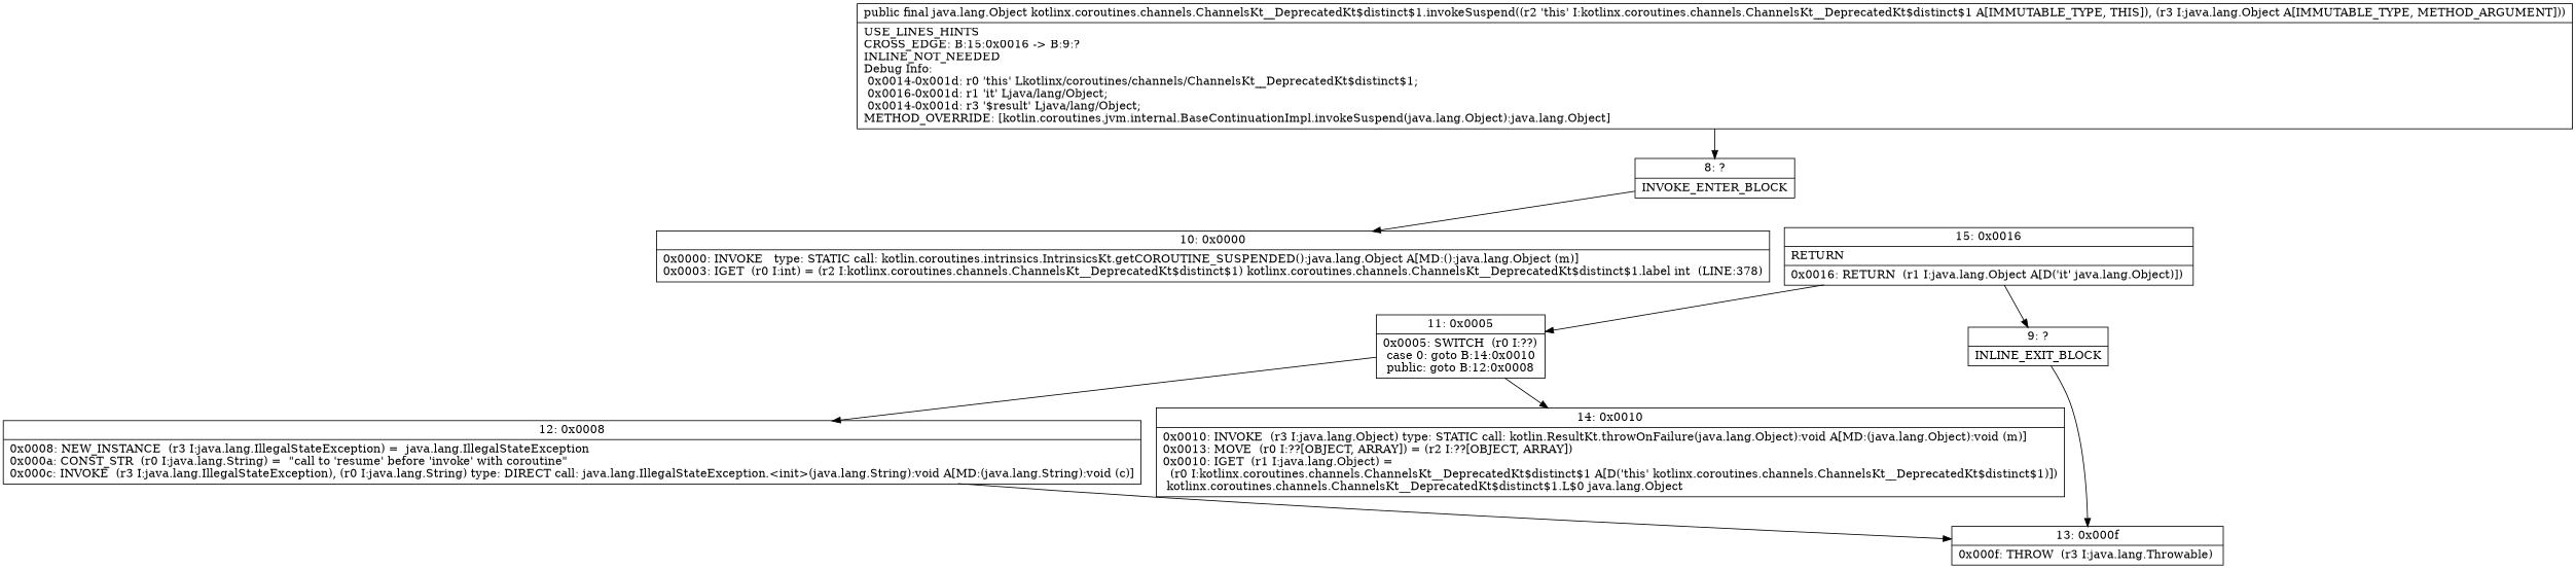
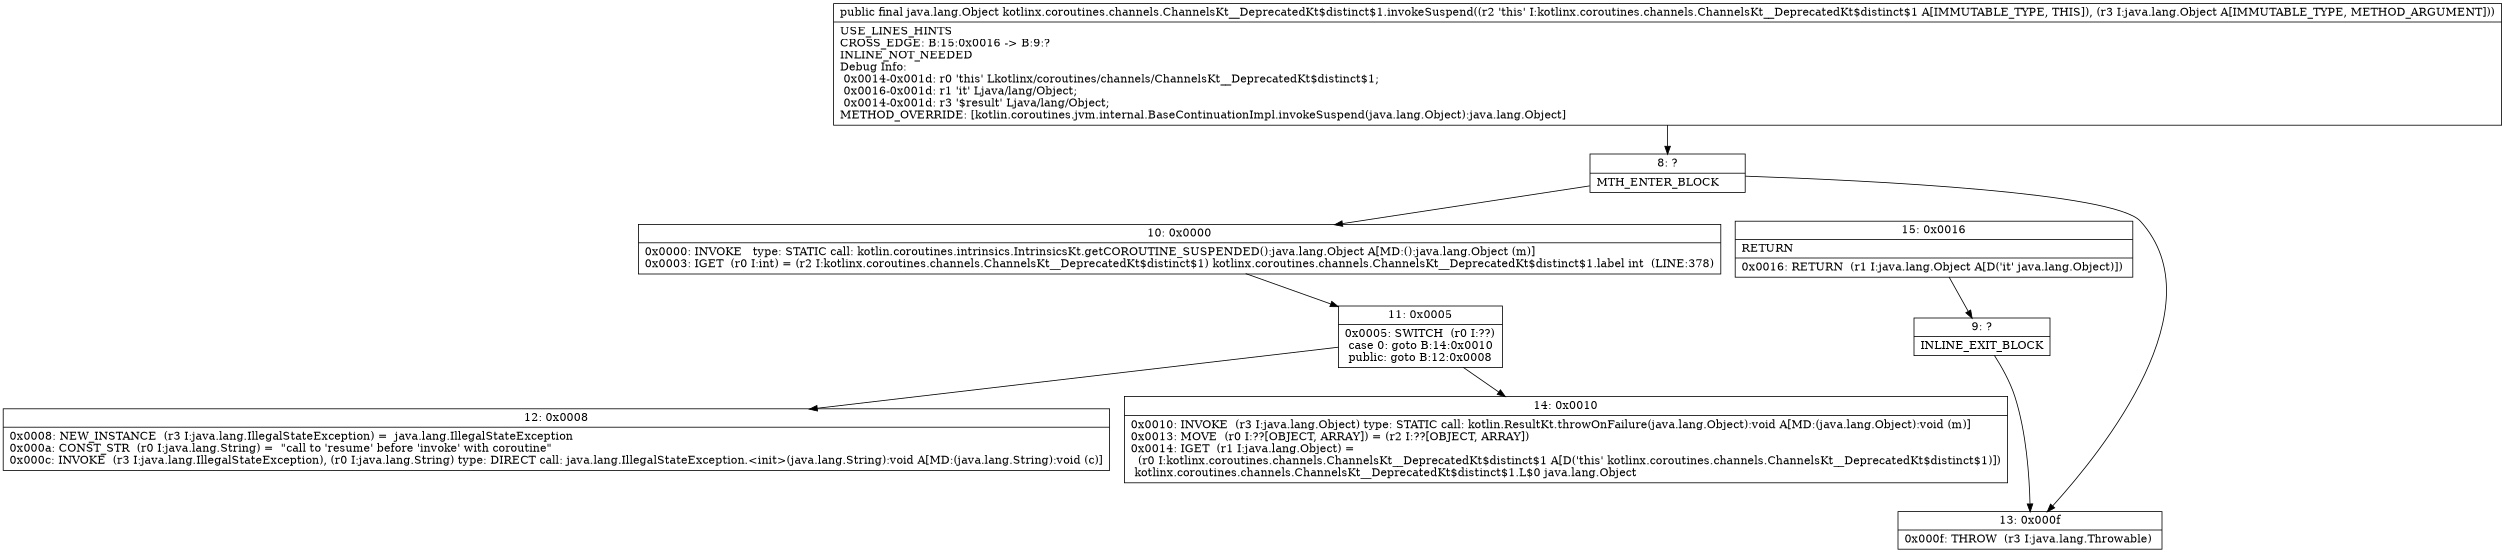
  digraph {
    node [shape=record]
-   n1 [label="{8\:\ ?|INVOKE_ENTER_BLOCK\l}"]
+   n1 [label="{8\:\ ?|MTH_ENTER_BLOCK\l}"]
    n2 [label="{10\:\ 0x0000|0x0000: INVOKE   type: STATIC call: kotlin.coroutines.intrinsics.IntrinsicsKt.getCOROUTINE_SUSPENDED():java.lang.Object A[MD:():java.lang.Object (m)]\l0x0003: IGET  (r0 I:int) = (r2 I:kotlinx.coroutines.channels.ChannelsKt__DeprecatedKt$distinct$1) kotlinx.coroutines.channels.ChannelsKt__DeprecatedKt$distinct$1.label int  (LINE:378)\l}"]
    n3 [label="{11\:\ 0x0005|0x0005: SWITCH  (r0 I:??)\l case 0: goto B:14:0x0010\l public: goto B:12:0x0008 \l}"]
    n4 [label="{12\:\ 0x0008|0x0008: NEW_INSTANCE  (r3 I:java.lang.IllegalStateException) =  java.lang.IllegalStateException \l0x000a: CONST_STR  (r0 I:java.lang.String) =  \"call to 'resume' before 'invoke' with coroutine\" \l0x000c: INVOKE  (r3 I:java.lang.IllegalStateException), (r0 I:java.lang.String) type: DIRECT call: java.lang.IllegalStateException.\<init\>(java.lang.String):void A[MD:(java.lang.String):void (c)]\l}"]
-   n5 [label="{14\:\ 0x0010|0x0010: INVOKE  (r3 I:java.lang.Object) type: STATIC call: kotlin.ResultKt.throwOnFailure(java.lang.Object):void A[MD:(java.lang.Object):void (m)]\l0x0013: MOVE  (r0 I:??[OBJECT, ARRAY]) = (r2 I:??[OBJECT, ARRAY]) \l0x0010: IGET  (r1 I:java.lang.Object) = \l  (r0 I:kotlinx.coroutines.channels.ChannelsKt__DeprecatedKt$distinct$1 A[D('this' kotlinx.coroutines.channels.ChannelsKt__DeprecatedKt$distinct$1)])\l kotlinx.coroutines.channels.ChannelsKt__DeprecatedKt$distinct$1.L$0 java.lang.Object \l}"]
+   n5 [label="{14\:\ 0x0010|0x0010: INVOKE  (r3 I:java.lang.Object) type: STATIC call: kotlin.ResultKt.throwOnFailure(java.lang.Object):void A[MD:(java.lang.Object):void (m)]\l0x0013: MOVE  (r0 I:??[OBJECT, ARRAY]) = (r2 I:??[OBJECT, ARRAY]) \l0x0014: IGET  (r1 I:java.lang.Object) = \l  (r0 I:kotlinx.coroutines.channels.ChannelsKt__DeprecatedKt$distinct$1 A[D('this' kotlinx.coroutines.channels.ChannelsKt__DeprecatedKt$distinct$1)])\l kotlinx.coroutines.channels.ChannelsKt__DeprecatedKt$distinct$1.L$0 java.lang.Object \l}"]
    n6 [label="{13\:\ 0x000f|0x000f: THROW  (r3 I:java.lang.Throwable) \l}"]
    n7 [label="{9\:\ ?|INLINE_EXIT_BLOCK\l}"]
    n8 [label="{15\:\ 0x0016|RETURN\l|0x0016: RETURN  (r1 I:java.lang.Object A[D('it' java.lang.Object)]) \l}"]
    n9 [label="{public final java.lang.Object kotlinx.coroutines.channels.ChannelsKt__DeprecatedKt$distinct$1.invokeSuspend((r2 'this' I:kotlinx.coroutines.channels.ChannelsKt__DeprecatedKt$distinct$1 A[IMMUTABLE_TYPE, THIS]), (r3 I:java.lang.Object A[IMMUTABLE_TYPE, METHOD_ARGUMENT]))  | USE_LINES_HINTS\lCROSS_EDGE: B:15:0x0016 \-\> B:9:?\lINLINE_NOT_NEEDED\lDebug Info:\l  0x0014\-0x001d: r0 'this' Lkotlinx\/coroutines\/channels\/ChannelsKt__DeprecatedKt$distinct$1;\l  0x0016\-0x001d: r1 'it' Ljava\/lang\/Object;\l  0x0014\-0x001d: r3 '$result' Ljava\/lang\/Object;\lMETHOD_OVERRIDE: [kotlin.coroutines.jvm.internal.BaseContinuationImpl.invokeSuspend(java.lang.Object):java.lang.Object]\l}"]
    n1 -> n2
-   n8 -> n3
+   n2 -> n3
    n3 -> n4
    n3 -> n5
-   n4 -> n6
+   n1 -> n6
    n7 -> n6
    n8 -> n7
    n9 -> n1
  }
